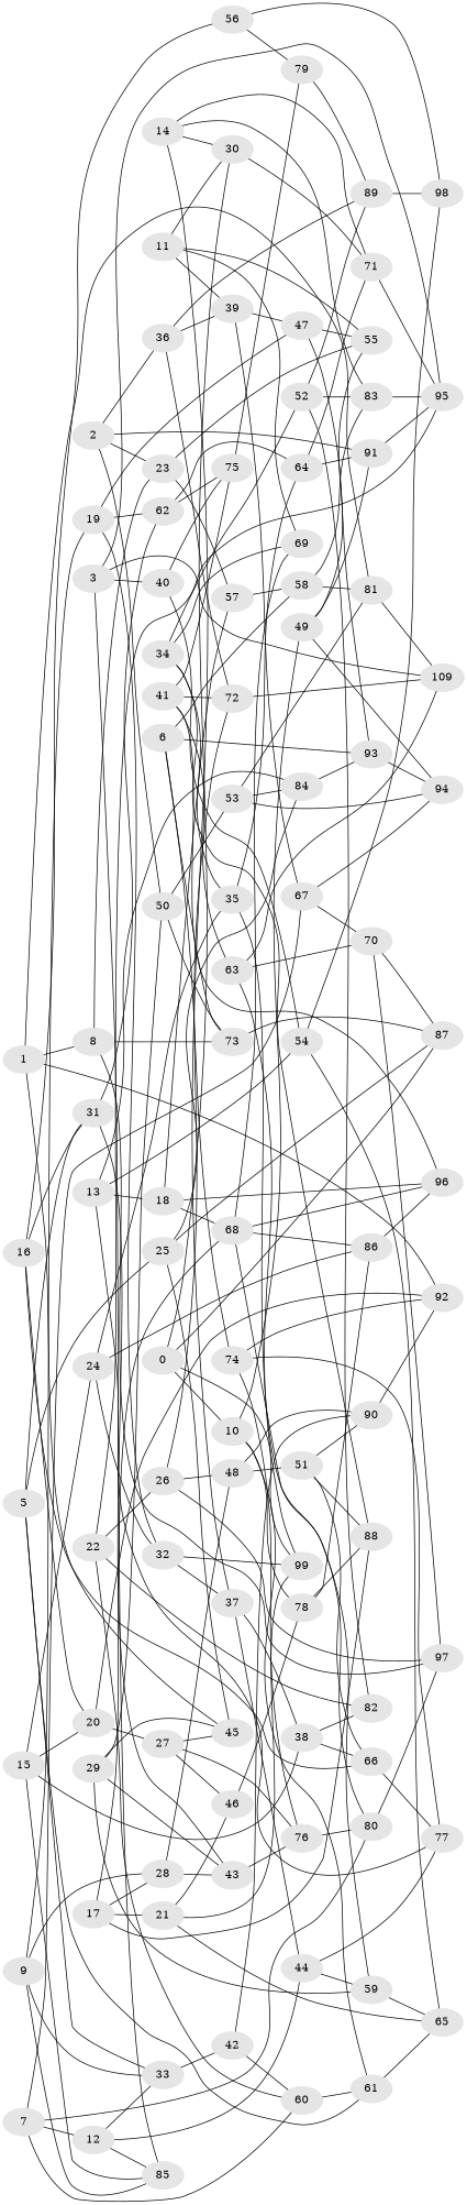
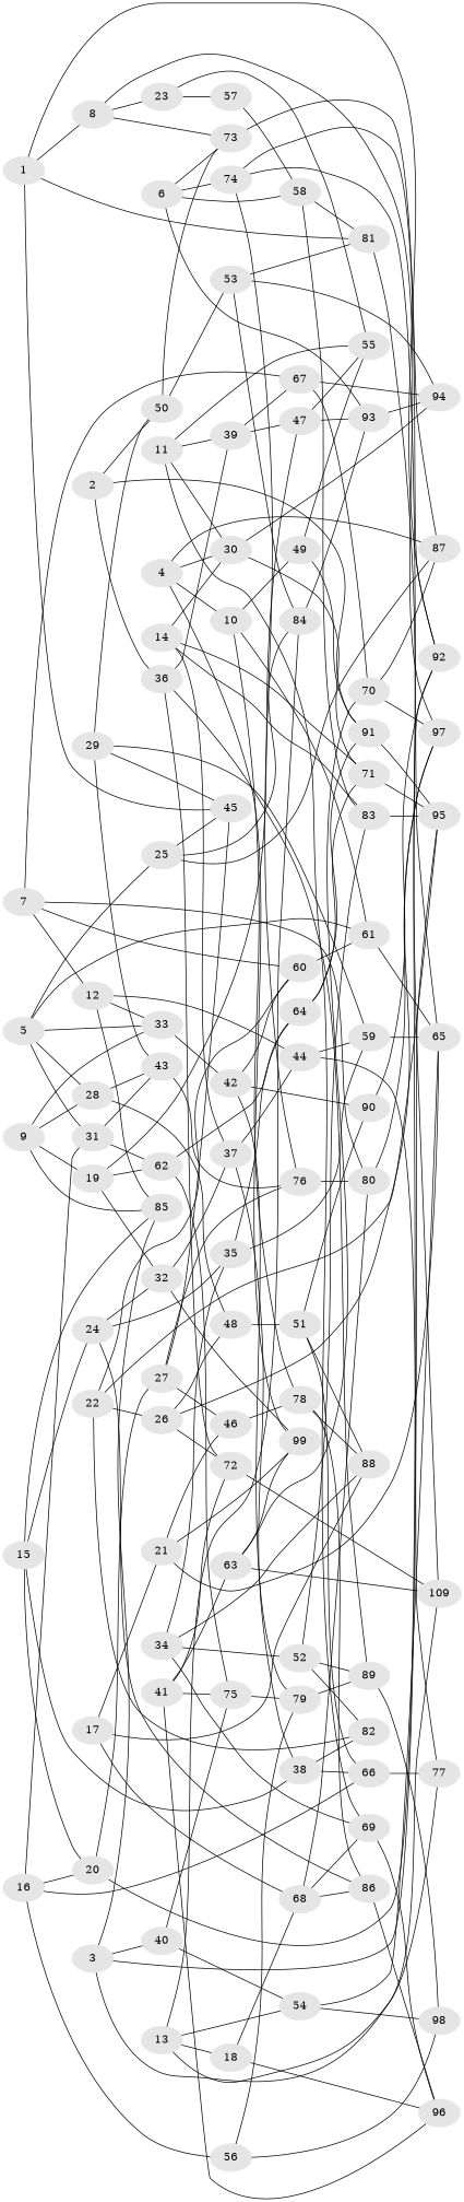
  graph {
    rankdir=LR
    node [color=gray90 style=filled]
    1
    8
    45
    81
    92
    23
    73
    97
    n9 [label=109]
    2
    36
    50
    91
    55
    57
    39
    72
    89
    53
    95
    3
    40
    85
    54
    75
-   4 [label=0]
+   4
    10
    30
    87
    99
    61
    49
    78
    71
    5
    25
    31
    33
    84
    62
    43
    42
    65
    6
    58
    74
    93
    83
    77
    76
    94
    7
    12
    60
    67
    80
    44
    70
    9
    19
    28
    32
    47
    48
    88
    86
    11
    69
    96
    59
    13
    18
    68
    98
    14
    37
    38
    15
    20
    24
    27
    35
    82
    66
    16
    56
    79
    17
    21
    46
    64
    22
    26
    90
    51
    29
    34
    52
    41
    63
    1 -- 8
    1 -- 45
    1 -- 81
    1 -- 92
    8 -- 23
    8 -- 73
    8 -- 97
    81 -- n9
    23 -- 55
    23 -- 57
    73 -- 87
-   2 -- 23
    2 -- 36
    2 -- 50
    2 -- 91
    36 -- 39
    36 -- 72
    36 -- 89
    50 -- 73
    50 -- 53
    91 -- 95
    57 -- 58
    39 -- 67
    39 -- 47
    72 -- n9
    89 -- 98
    53 -- 81
    53 -- 84
    53 -- 94
    3 -- n9
    3 -- 95
    3 -- 40
    3 -- 85
    40 -- 54
    40 -- 75
    54 -- 65
    54 -- 98
    75 -- 79
    4 -- 10
    4 -- 30
    4 -- 87
    4 -- 99
    10 -- 61
    10 -- 49
    10 -- 78
    30 -- 71
    61 -- 65
    49 -- 91
    49 -- 55
-   49 -- 94
+   30 -- 94
    78 -- 88
    78 -- 86
    71 -- 95
    5 -- 61
    5 -- 25
    5 -- 31
    5 -- 33
    25 -- 45
    25 -- 87
    25 -- 84
    31 -- 62
    31 -- 43
    33 -- 42
    84 -- 93
    62 -- 75
    62 -- 64
    43 -- 76
    42 -- 60
+   42 -- 79
    42 -- 90
    6 -- 73
    6 -- 58
    6 -- 74
    6 -- 93
    58 -- 81
    58 -- 83
    74 -- 92
-   74 -- 77
+   74 -- 65
    74 -- 76
    93 -- 94
    83 -- 95
    76 -- 80
    7 -- 12
    7 -- 60
    7 -- 67
    7 -- 80
    12 -- 85
    12 -- 33
    12 -- 44
    60 -- 61
    67 -- 94
    67 -- 70
    80 -- 97
    44 -- 77
    44 -- 59
    70 -- 97
    70 -- 87
    9 -- 85
    9 -- 33
    9 -- 19
    9 -- 28
    19 -- 62
    19 -- 32
    19 -- 47
    28 -- 43
    28 -- 48
    32 -- 99
    32 -- 37
    47 -- 55
    47 -- 93
-   48 -- 90
    48 -- 51
    86 -- 96
    11 -- 55
    11 -- 39
    11 -- 30
    11 -- 69
-   68 -- 96
+   69 -- 96
    59 -- 65
    13 -- 54
    13 -- 84
    13 -- 77
    13 -- 18
-   18 -- 57
    18 -- 96
    18 -- 68
    68 -- 80
    68 -- 86
    68 -- 69
    14 -- 30
    14 -- 71
    14 -- 83
    14 -- 37
    37 -- 44
    37 -- 38
    38 -- 82
    38 -- 66
    15 -- 85
    15 -- 38
    15 -- 20
    15 -- 24
    20 -- 92
    20 -- 27
    24 -- 32
    24 -- 86
    24 -- 35
    27 -- 45
    27 -- 76
    27 -- 46
    35 -- 59
    35 -- 64
    66 -- 77
    16 -- 31
    16 -- 20
    16 -- 66
    16 -- 56
    56 -- 98
    56 -- 79
    79 -- 89
-   17 -- 28
+   5 -- 28
    17 -- 88
    17 -- 68
    17 -- 21
    21 -- 99
    21 -- 65
    21 -- 46
    46 -- 78
    64 -- 91
    64 -- 71
    22 -- 95
    22 -- 60
    22 -- 82
    22 -- 26
    26 -- 97
    26 -- 72
    26 -- 48
    90 -- 92
    51 -- 88
    51 -- 66
    51 -- 90
    29 -- 45
    29 -- 50
    29 -- 43
    29 -- 59
    34 -- 88
    34 -- 69
    34 -- 35
    34 -- 52
    52 -- 89
    52 -- 83
    52 -- 82
    41 -- 72
    41 -- 75
    41 -- 96
    41 -- 63
    63 -- n9
    63 -- 99
    63 -- 70
  }
